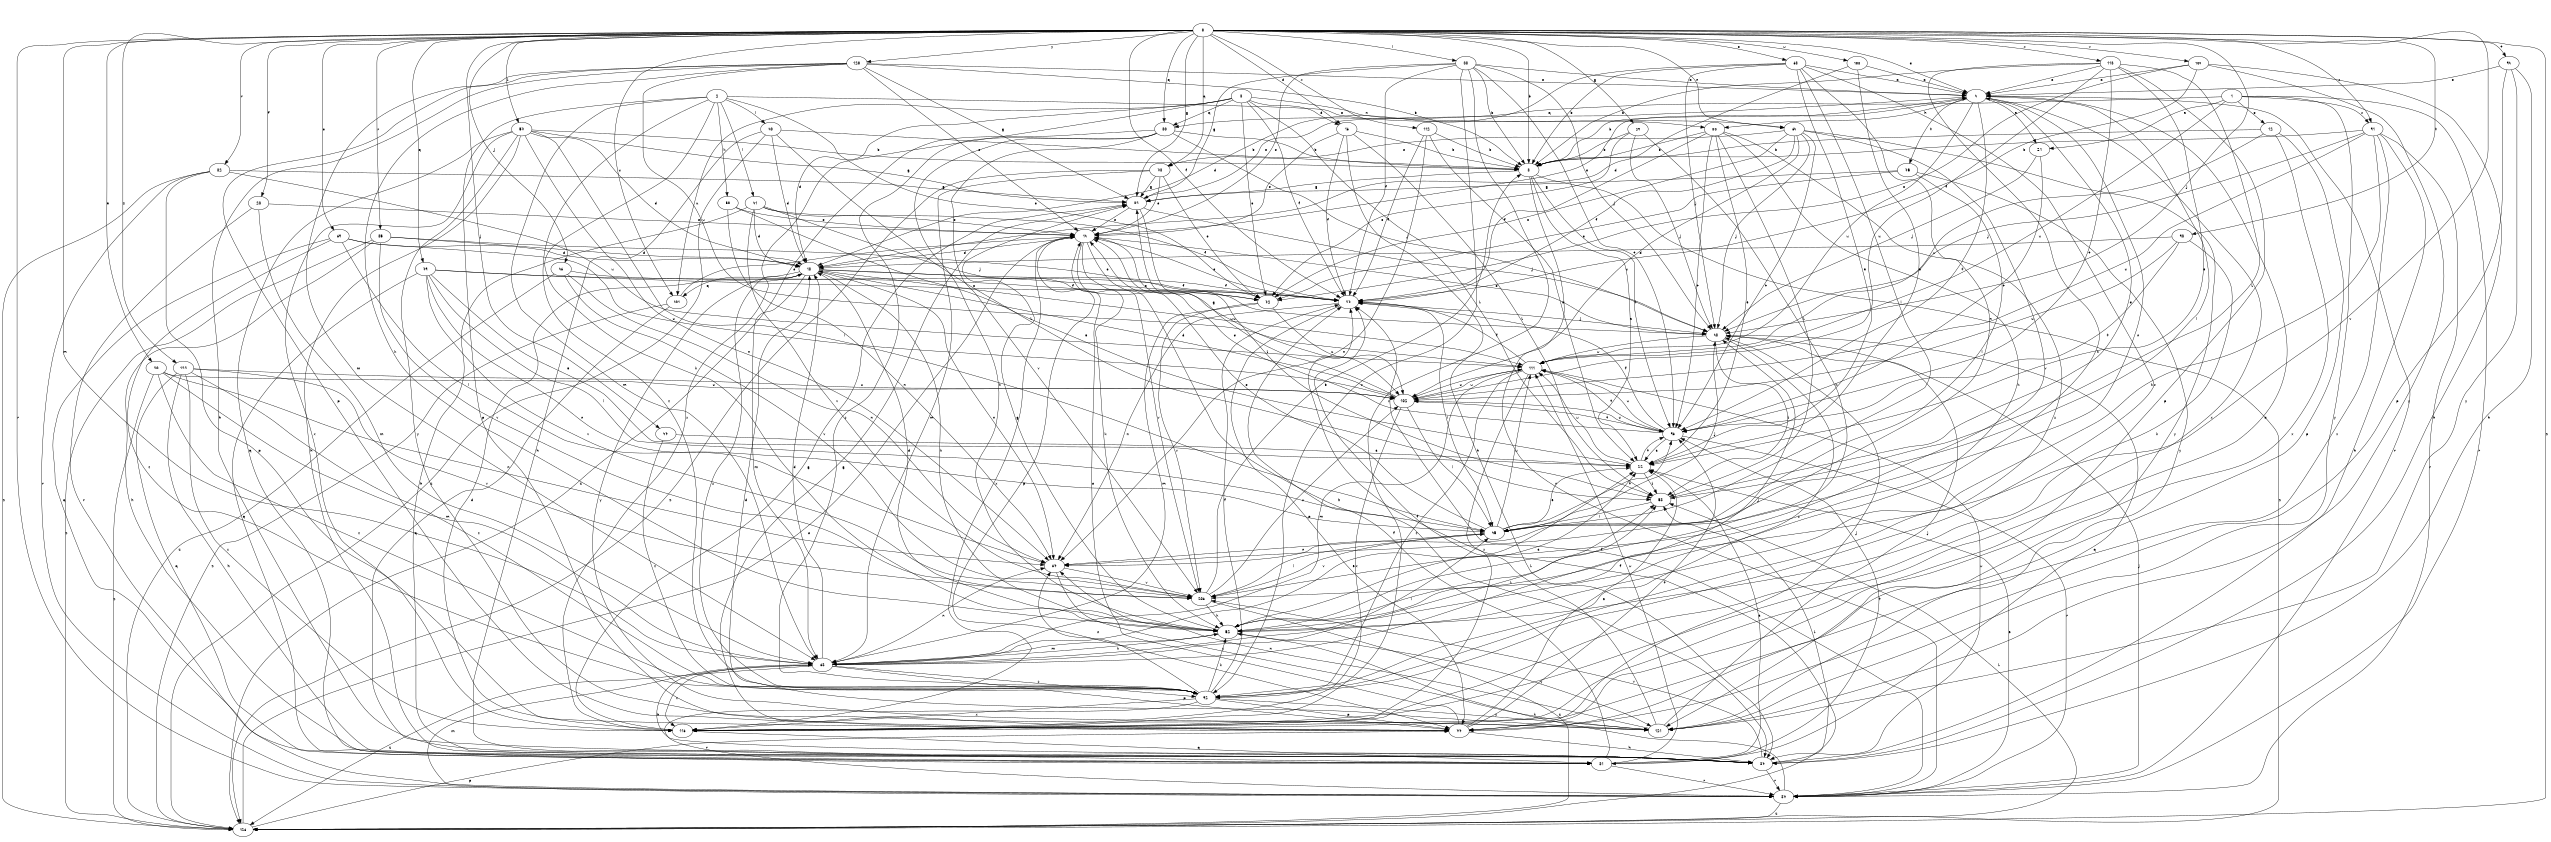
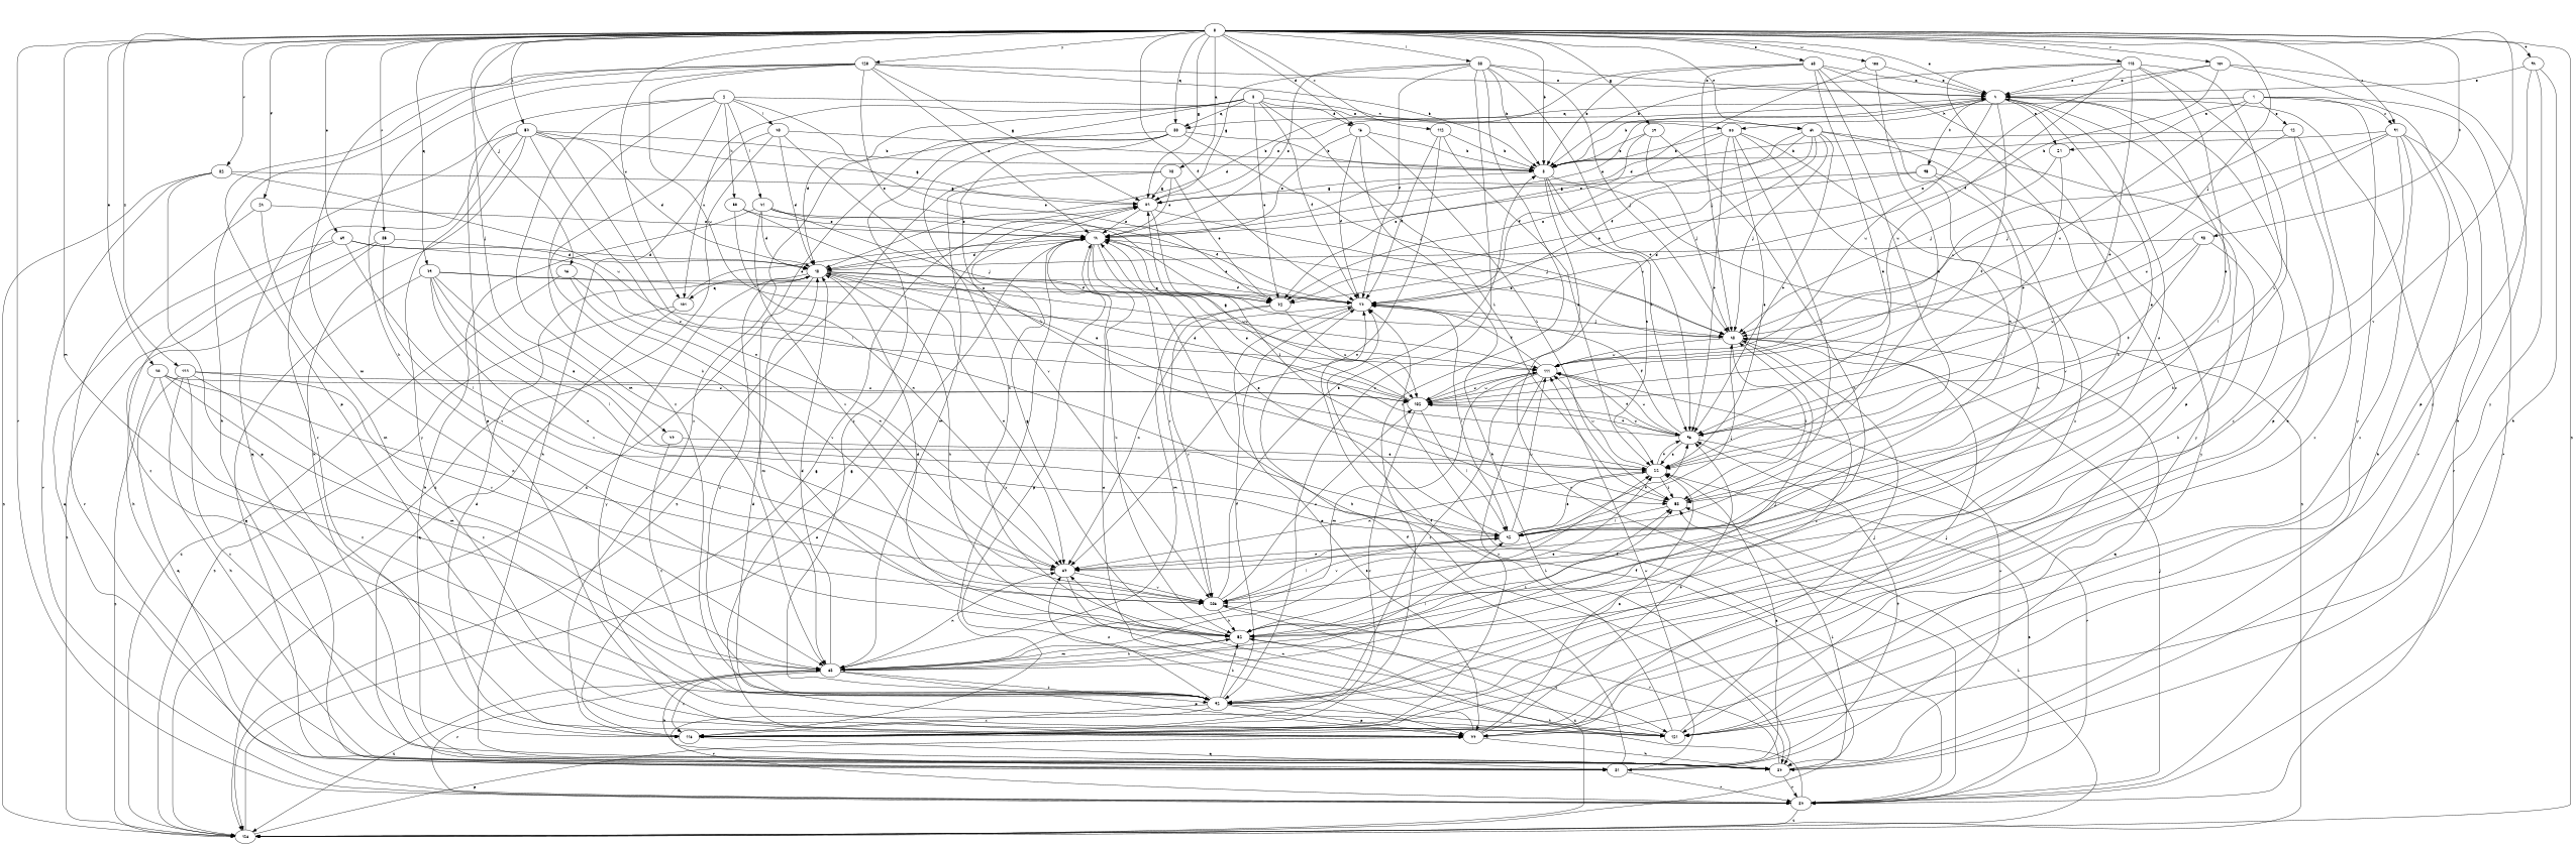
  strict digraph {
    fontname="Patrick Hand"
    node [fontname="Patrick Hand"]
    edge [fontname="Patrick Hand"]
    0
    4
    8
    16
    20
-   24 [label=23]
+   24
    27
    29
    32
    38
    46
    47
    48
    57
    63
    64
    68
    69
    78
    79
    80
    82
    85
    87
    91
    93
    94
    101
    104
    n30 [label=206]
    108
    112
    113
    120
    122
    126
    21
    111
    116
    33
-   42 [label=45]
+   42
    67
-   95 [label=75]
+   95
    96
    22
    58
    14
    37
    92
    102
    77
    52
    72
    81
    121
    18
    1
    12
    2
    40
    41
    50
    3
    0 -> 4 [label=a]
    0 -> 8 [label=b]
    0 -> 16 [label=d]
    0 -> 20 [label=e]
    0 -> 24 [label=f]
    0 -> 27 [label=f]
    0 -> 29 [label=g]
    0 -> 32 [label=g]
    0 -> 38 [label=i]
    0 -> 46 [label=j]
    0 -> 47 [label=j]
    0 -> 48 [label=j]
    0 -> 57 [label=l]
    0 -> 63 [label=m]
    0 -> 64 [label=n]
    0 -> 68 [label=o]
    0 -> 69 [label=o]
    0 -> 78 [label=q]
    0 -> 79 [label=q]
    0 -> 80 [label=q]
    0 -> 82 [label=r]
    0 -> 85 [label=r]
    0 -> 87 [label=r]
    0 -> 91 [label=s]
    0 -> 93 [label=t]
    0 -> 94 [label=t]
    0 -> 101 [label=u]
    0 -> 104 [label=v]
    0 -> n30 [label=v]
    0 -> 108 [label=w]
    0 -> 112 [label=x]
    0 -> 113 [label=x]
    0 -> 120 [label=y]
    0 -> 122 [label=z]
    0 -> 126 [label=z]
    4 -> 8 [label=b]
    4 -> 87 [label=r]
    4 -> 21 [label=e]
    4 -> 111 [label=w]
    4 -> 116 [label=x]
    4 -> 33 [label=h]
    4 -> 42 [label=i]
    4 -> 67 [label=n]
    4 -> 95 [label=t]
    4 -> 96 [label=t]
    8 -> 32 [label=g]
    8 -> 87 [label=r]
    8 -> 126 [label=z]
    8 -> 96 [label=t]
    8 -> 22 [label=e]
    16 -> 8 [label=b]
    16 -> 27 [label=f]
    16 -> 58 [label=l]
    16 -> 14 [label=c]
    16 -> 37 [label=h]
    20 -> 63 [label=m]
    20 -> 126 [label=z]
    20 -> 67 [label=n]
    20 -> 92 [label=s]
    20 -> 102 [label=u]
    24 -> 63 [label=m]
    24 -> 87 [label=r]
    24 -> 14 [label=c]
    27 -> 48 [label=j]
    27 -> 42 [label=i]
    27 -> 67 [label=n]
    27 -> 14 [label=c]
    27 -> 77 [label=p]
    29 -> 8 [label=b]
    29 -> 48 [label=j]
    29 -> 52 [label=k]
    29 -> 72 [label=o]
    32 -> 4 [label=a]
    32 -> 48 [label=j]
    32 -> 58 [label=l]
    32 -> 14 [label=c]
    38 -> 4 [label=a]
    38 -> 8 [label=b]
    38 -> 27 [label=f]
    38 -> 32 [label=g]
    38 -> 48 [label=j]
    38 -> 116 [label=x]
    38 -> 96 [label=t]
    38 -> 14 [label=c]
    38 -> 92 [label=s]
-   46 -> 27 [label=f]
    46 -> n30 [label=v]
    46 -> 126 [label=z]
    46 -> 67 [label=n]
    47 -> 22 [label=e]
    47 -> 92 [label=s]
    48 -> 111 [label=w]
    48 -> 58 [label=l]
    48 -> 14 [label=c]
    48 -> 92 [label=s]
    48 -> 81 [label=q]
    57 -> 8 [label=b]
    57 -> 32 [label=g]
    57 -> 116 [label=x]
    57 -> 42 [label=i]
    57 -> 67 [label=n]
    57 -> 37 [label=h]
    57 -> 81 [label=q]
    57 -> 121 [label=y]
    57 -> 18 [label=d]
    63 -> 48 [label=j]
    63 -> 126 [label=z]
    63 -> 116 [label=x]
    63 -> 42 [label=i]
    63 -> 67 [label=n]
    63 -> 22 [label=e]
    63 -> 58 [label=l]
    63 -> 37 [label=h]
    63 -> 92 [label=s]
    63 -> 77 [label=p]
    63 -> 52 [label=k]
    63 -> 18 [label=d]
    64 -> 27 [label=f]
    64 -> 48 [label=j]
    64 -> n30 [label=v]
    64 -> 96 [label=t]
-   64 -> 78 [label=c]
+   64 -> 14 [label=c]
    64 -> 102 [label=u]
    64 -> 72 [label=o]
    64 -> 121 [label=y]
    68 -> 4 [label=a]
    68 -> 8 [label=b]
    68 -> 48 [label=j]
    68 -> 42 [label=i]
    68 -> 67 [label=n]
    68 -> 22 [label=e]
    68 -> 92 [label=s]
    68 -> 18 [label=d]
    69 -> 42 [label=i]
    69 -> 92 [label=s]
    69 -> 102 [label=u]
    69 -> 81 [label=q]
    69 -> 18 [label=d]
    78 -> 32 [label=g]
    78 -> 63 [label=m]
    78 -> 126 [label=z]
    78 -> 14 [label=c]
    78 -> 72 [label=o]
    79 -> 27 [label=f]
    79 -> n30 [label=v]
    79 -> 42 [label=i]
    79 -> 67 [label=n]
    79 -> 22 [label=e]
    79 -> 72 [label=o]
    79 -> 81 [label=q]
    80 -> 8 [label=b]
    80 -> 48 [label=j]
    80 -> n30 [label=v]
    80 -> 126 [label=z]
    80 -> 92 [label=s]
    80 -> 52 [label=k]
    82 -> 32 [label=g]
    82 -> 87 [label=r]
    82 -> 126 [label=z]
    82 -> 111 [label=w]
    82 -> 77 [label=p]
    85 -> n30 [label=v]
    85 -> 126 [label=z]
    85 -> 37 [label=h]
-   85 -> 72 [label=o]
+   120 -> 72 [label=o]
    85 -> 18 [label=d]
    87 -> 27 [label=f]
    87 -> 48 [label=j]
-   87 -> 63 [label=m]
+   87 -> 63 [label=r]
    87 -> 126 [label=z]
    87 -> 22 [label=e]
    87 -> 52 [label=k]
    91 -> 8 [label=b]
    91 -> 48 [label=j]
    91 -> 87 [label=r]
    91 -> 116 [label=x]
    91 -> 37 [label=h]
    91 -> 102 [label=u]
    91 -> 52 [label=k]
    93 -> 96 [label=t]
    93 -> 102 [label=u]
    93 -> 52 [label=k]
    93 -> 18 [label=d]
    94 -> 4 [label=a]
    94 -> 37 [label=h]
    94 -> 77 [label=p]
    94 -> 121 [label=y]
    101 -> 126 [label=z]
    101 -> 14 [label=c]
    101 -> 81 [label=q]
    104 -> 4 [label=a]
    104 -> 27 [label=f]
    104 -> 37 [label=h]
    104 -> 72 [label=o]
    104 -> 121 [label=y]
    n30 -> 8 [label=b]
    n30 -> 126 [label=z]
    n30 -> 42 [label=i]
    n30 -> 102 [label=u]
    n30 -> 52 [label=k]
    108 -> 4 [label=a]
    108 -> 22 [label=e]
    108 -> 18 [label=d]
    112 -> 8 [label=b]
    112 -> 27 [label=f]
    112 -> 67 [label=n]
    112 -> 22 [label=e]
    113 -> 4 [label=a]
    113 -> 8 [label=b]
    113 -> 96 [label=t]
    113 -> 22 [label=e]
    113 -> 58 [label=l]
    113 -> 102 [label=u]
    113 -> 77 [label=p]
    113 -> 52 [label=k]
    120 -> 4 [label=a]
    120 -> 8 [label=b]
    120 -> 32 [label=g]
    120 -> 63 [label=m]
    120 -> 111 [label=w]
    120 -> 14 [label=c]
    120 -> 37 [label=h]
    120 -> 77 [label=p]
    120 -> 52 [label=k]
    122 -> n30 [label=v]
    122 -> 116 [label=x]
    122 -> 37 [label=h]
    122 -> 92 [label=s]
    122 -> 102 [label=u]
    122 -> 81 [label=q]
    126 -> 27 [label=f]
    126 -> 58 [label=l]
    126 -> 14 [label=c]
    126 -> 77 [label=p]
    21 -> 48 [label=j]
    21 -> 96 [label=t]
    111 -> 27 [label=f]
    111 -> 63 [label=m]
    111 -> 116 [label=x]
    111 -> 96 [label=t]
    111 -> 92 [label=s]
    111 -> 102 [label=u]
    116 -> 4 [label=a]
    116 -> 32 [label=g]
    116 -> 81 [label=q]
    116 -> 18 [label=d]
    33 -> 8 [label=b]
    33 -> 27 [label=f]
    33 -> 96 [label=t]
    33 -> 22 [label=e]
    33 -> 58 [label=l]
    33 -> 92 [label=s]
    33 -> 52 [label=k]
    42 -> 48 [label=j]
    42 -> n30 [label=v]
    42 -> 111 [label=w]
    42 -> 67 [label=n]
    42 -> 96 [label=t]
    42 -> 22 [label=e]
    42 -> 14 [label=c]
    67 -> n30 [label=v]
    67 -> 121 [label=y]
    95 -> 32 [label=g]
    95 -> 42 [label=i]
    95 -> 72 [label=o]
    95 -> 121 [label=y]
    96 -> 27 [label=f]
    96 -> 87 [label=r]
    96 -> 111 [label=w]
    96 -> 22 [label=e]
    96 -> 14 [label=c]
    96 -> 102 [label=u]
    22 -> 111 [label=w]
+   22 -> 67 [label=n]
    22 -> 96 [label=t]
    22 -> 58 [label=l]
    58 -> 4 [label=a]
    58 -> 42 [label=i]
    14 -> 4 [label=a]
    14 -> n30 [label=v]
    14 -> 116 [label=x]
    14 -> 37 [label=h]
    14 -> 102 [label=u]
    14 -> 77 [label=p]
    14 -> 52 [label=k]
    14 -> 18 [label=d]
    37 -> 87 [label=r]
    37 -> n30 [label=v]
    37 -> 111 [label=w]
    37 -> 58 [label=l]
    92 -> 27 [label=f]
    92 -> 87 [label=r]
    92 -> 116 [label=x]
    92 -> 67 [label=n]
    92 -> 77 [label=p]
    92 -> 52 [label=k]
    92 -> 121 [label=y]
    102 -> 32 [label=g]
    102 -> 111 [label=w]
    102 -> 116 [label=x]
    102 -> 42 [label=i]
    102 -> 96 [label=t]
    102 -> 18 [label=d]
    77 -> 32 [label=g]
    77 -> 48 [label=j]
    77 -> 96 [label=t]
    77 -> 22 [label=e]
    77 -> 14 [label=c]
    77 -> 37 [label=h]
    52 -> 32 [label=g]
    52 -> 63 [label=m]
    52 -> 22 [label=e]
    52 -> 58 [label=l]
    52 -> 121 [label=y]
    52 -> 18 [label=d]
    72 -> 63 [label=m]
    72 -> n30 [label=v]
    72 -> 102 [label=u]
    81 -> 27 [label=f]
    81 -> 87 [label=r]
    81 -> 111 [label=w]
    81 -> 96 [label=t]
    81 -> 22 [label=e]
    121 -> 27 [label=f]
    121 -> 48 [label=j]
    121 -> 67 [label=n]
    121 -> 18 [label=d]
    18 -> 27 [label=f]
    18 -> 63 [label=m]
    18 -> 101 [label=q]
    18 -> 111 [label=w]
    18 -> 67 [label=n]
    18 -> 92 [label=s]
    18 -> 52 [label=k]
    18 -> 72 [label=o]
    18 -> 121 [label=y]
    1 -> 80 [label=q]
    1 -> 87 [label=r]
    1 -> 91 [label=s]
    1 -> 21 [label=e]
    1 -> 111 [label=w]
    1 -> 121 [label=y]
    1 -> 12 [label=c]
    12 -> 8 [label=b]
    12 -> 111 [label=w]
    12 -> 116 [label=x]
-   12 -> 77 [label=p]
+   12 -> 92 [label=p]
    2 -> 63 [label=m]
    2 -> 33 [label=a]
    2 -> 92 [label=s]
    2 -> 77 [label=p]
    2 -> 52 [label=k]
    2 -> 72 [label=o]
    2 -> 40 [label=i]
    2 -> 41 [label=i]
    2 -> 50 [label=k]
    40 -> 8 [label=b]
    40 -> 126 [label=z]
    40 -> 58 [label=l]
    40 -> 37 [label=h]
    40 -> 18 [label=d]
    41 -> 27 [label=f]
    41 -> 48 [label=j]
    41 -> n30 [label=v]
    41 -> 14 [label=c]
    41 -> 37 [label=h]
    41 -> 18 [label=d]
    50 -> 67 [label=n]
    50 -> 22 [label=e]
    50 -> 14 [label=c]
    3 -> 16 [label=d]
    3 -> 27 [label=f]
    3 -> 64 [label=n]
    3 -> 80 [label=q]
    3 -> 101 [label=u]
    3 -> 116 [label=x]
    3 -> 58 [label=l]
    3 -> 72 [label=o]
    3 -> 18 [label=d]
  }
